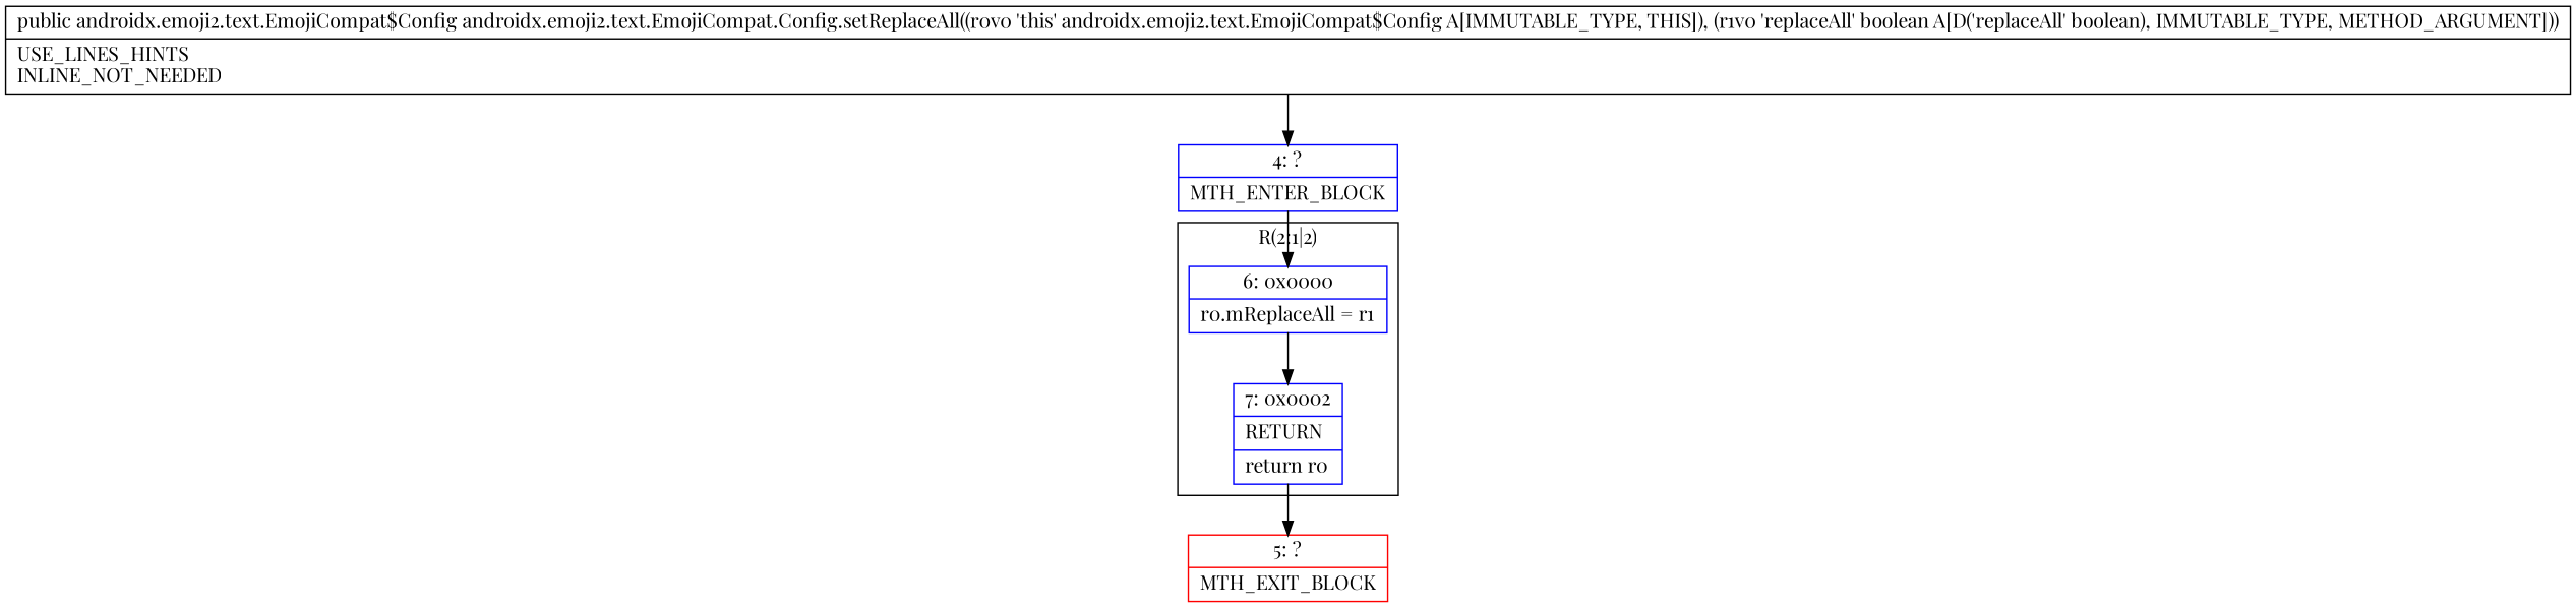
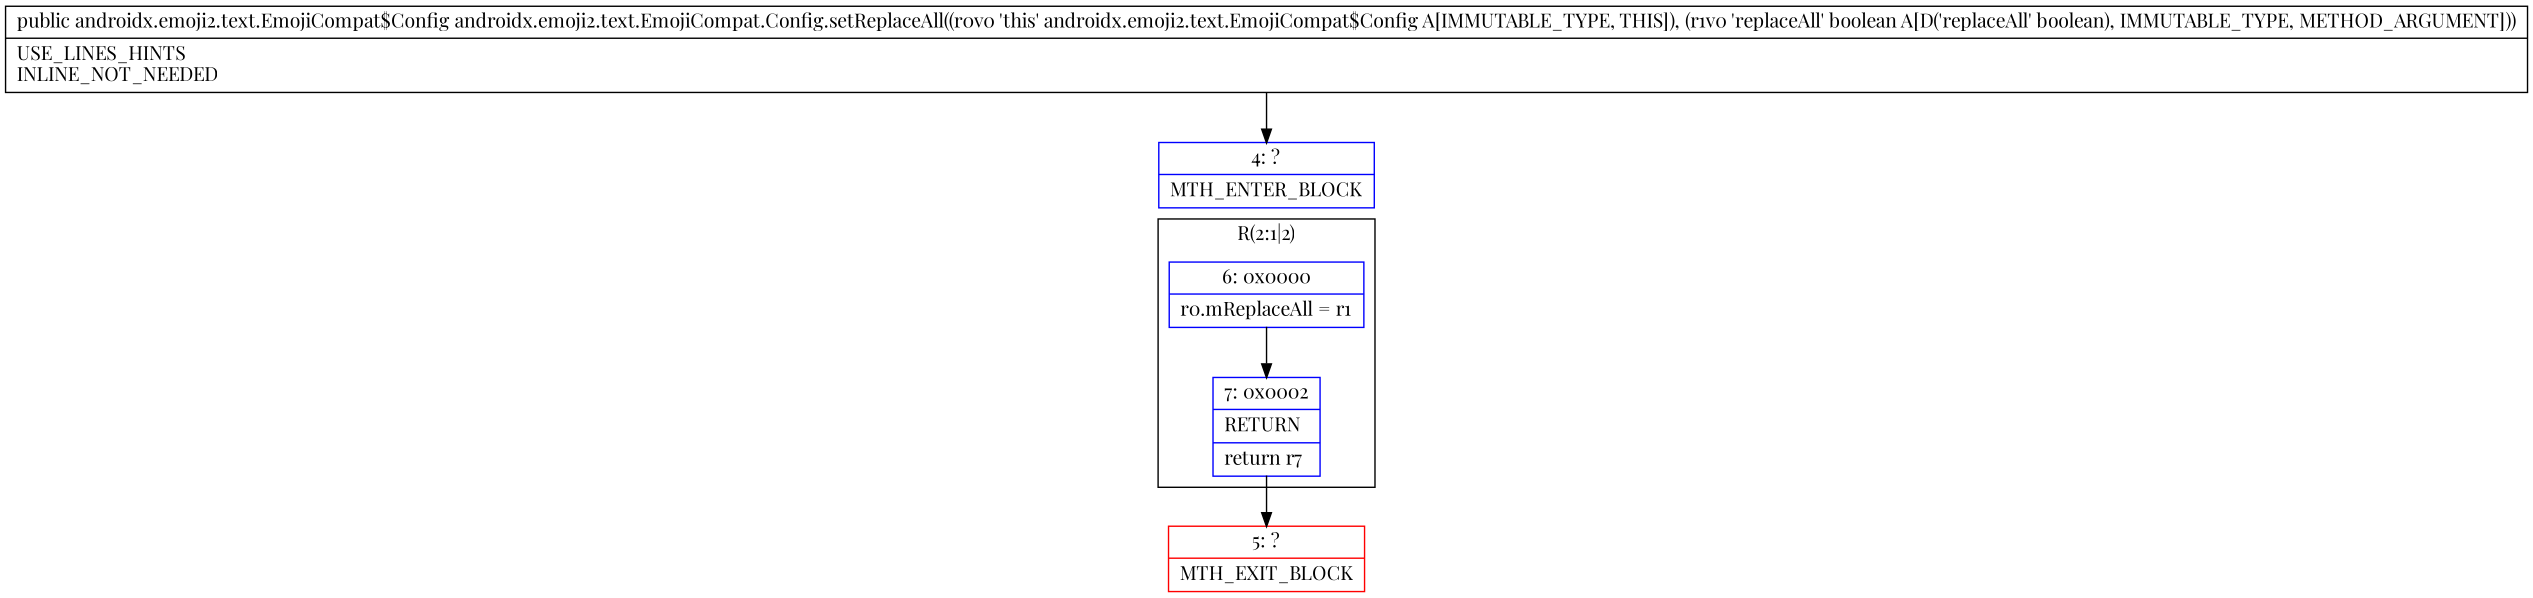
  digraph {
    fontname="Playfair Display"
    node [color=blue fontname="Playfair Display" shape=record]
    edge [fontname="Playfair Display"]
    n1 [label="{6\:\ 0x0000|r0.mReplaceAll = r1\l}"]
-   n2 [label="{7\:\ 0x0002|RETURN\l|return r0\l}"]
+   n2 [label="{7\:\ 0x0002|RETURN\l|return r7\l}"]
    n3 [color=red label="{5\:\ ?|MTH_EXIT_BLOCK\l}"]
    n4 [label="{4\:\ ?|MTH_ENTER_BLOCK\l}"]
    n5 [label="{public androidx.emoji2.text.EmojiCompat$Config androidx.emoji2.text.EmojiCompat.Config.setReplaceAll((r0v0 'this' androidx.emoji2.text.EmojiCompat$Config A[IMMUTABLE_TYPE, THIS]), (r1v0 'replaceAll' boolean A[D('replaceAll' boolean), IMMUTABLE_TYPE, METHOD_ARGUMENT]))  | USE_LINES_HINTS\lINLINE_NOT_NEEDED\l}" color=""]
    subgraph cluster_1 {
      label="R(2:1|2)"
      n1
      n2
    }
    n1 -> n2
    n2 -> n3
-   n4 -> n1
    n5 -> n4
  }
